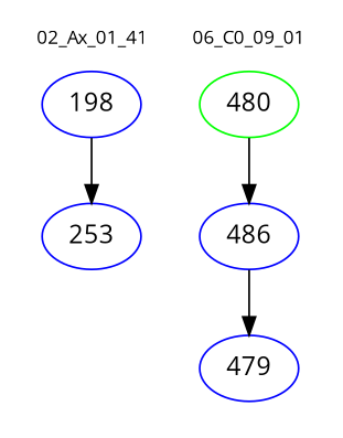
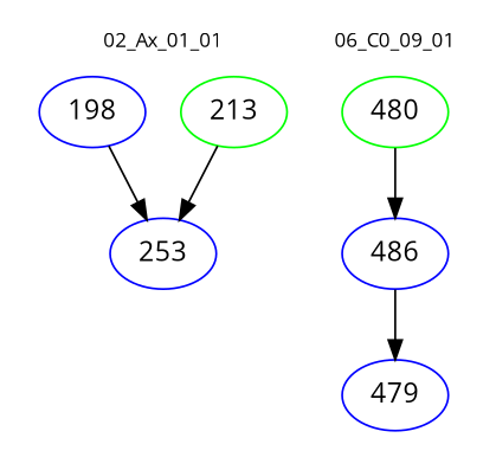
  digraph {
    fontname="Open Sans"
    node [color=blue fontname="Open Sans"]
    edge [color=black fontname="Open Sans"]
+   n1 [color=green label=213]
    n2 [label=253]
    n3 [label=198]
    n4 [color=green label=480]
    n5 [label=486]
    n6 [label=479]
    subgraph cluster_1 {
      color=white
      fontsize=10
-     label="02_Ax_01_41"
+     label="02_Ax_01_01"
+     n1
      n2
      n3
    }
    subgraph cluster_2 {
      color=white
      fontsize=10
      label="06_C0_09_01"
      n4
      n5
      n6
    }
+   n1 -> n2
    n3 -> n2
    n4 -> n5
    n5 -> n6
  }
